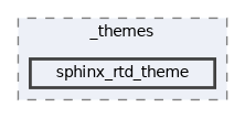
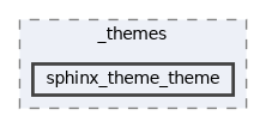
  digraph {
    compound=true
-   n1 [color=grey25 fillcolor="#edf0f7" fontname=Helvetica fontsize=10 height=0.2 label=sphinx_rtd_theme shape=box style="filled,bold" width=0.4]
+   n1 [color=grey25 fillcolor="#edf0f7" fontname=Helvetica fontsize=10 height=0.2 label=sphinx_theme_theme shape=box style="filled,bold" width=0.4]
    subgraph cluster_1 {
      bgcolor="#edf0f7"
      fontname=Helvetica
      fontsize=10
      label=_themes
      pencolor=grey50
      style="filled,dashed"
      n1
    }
  }
